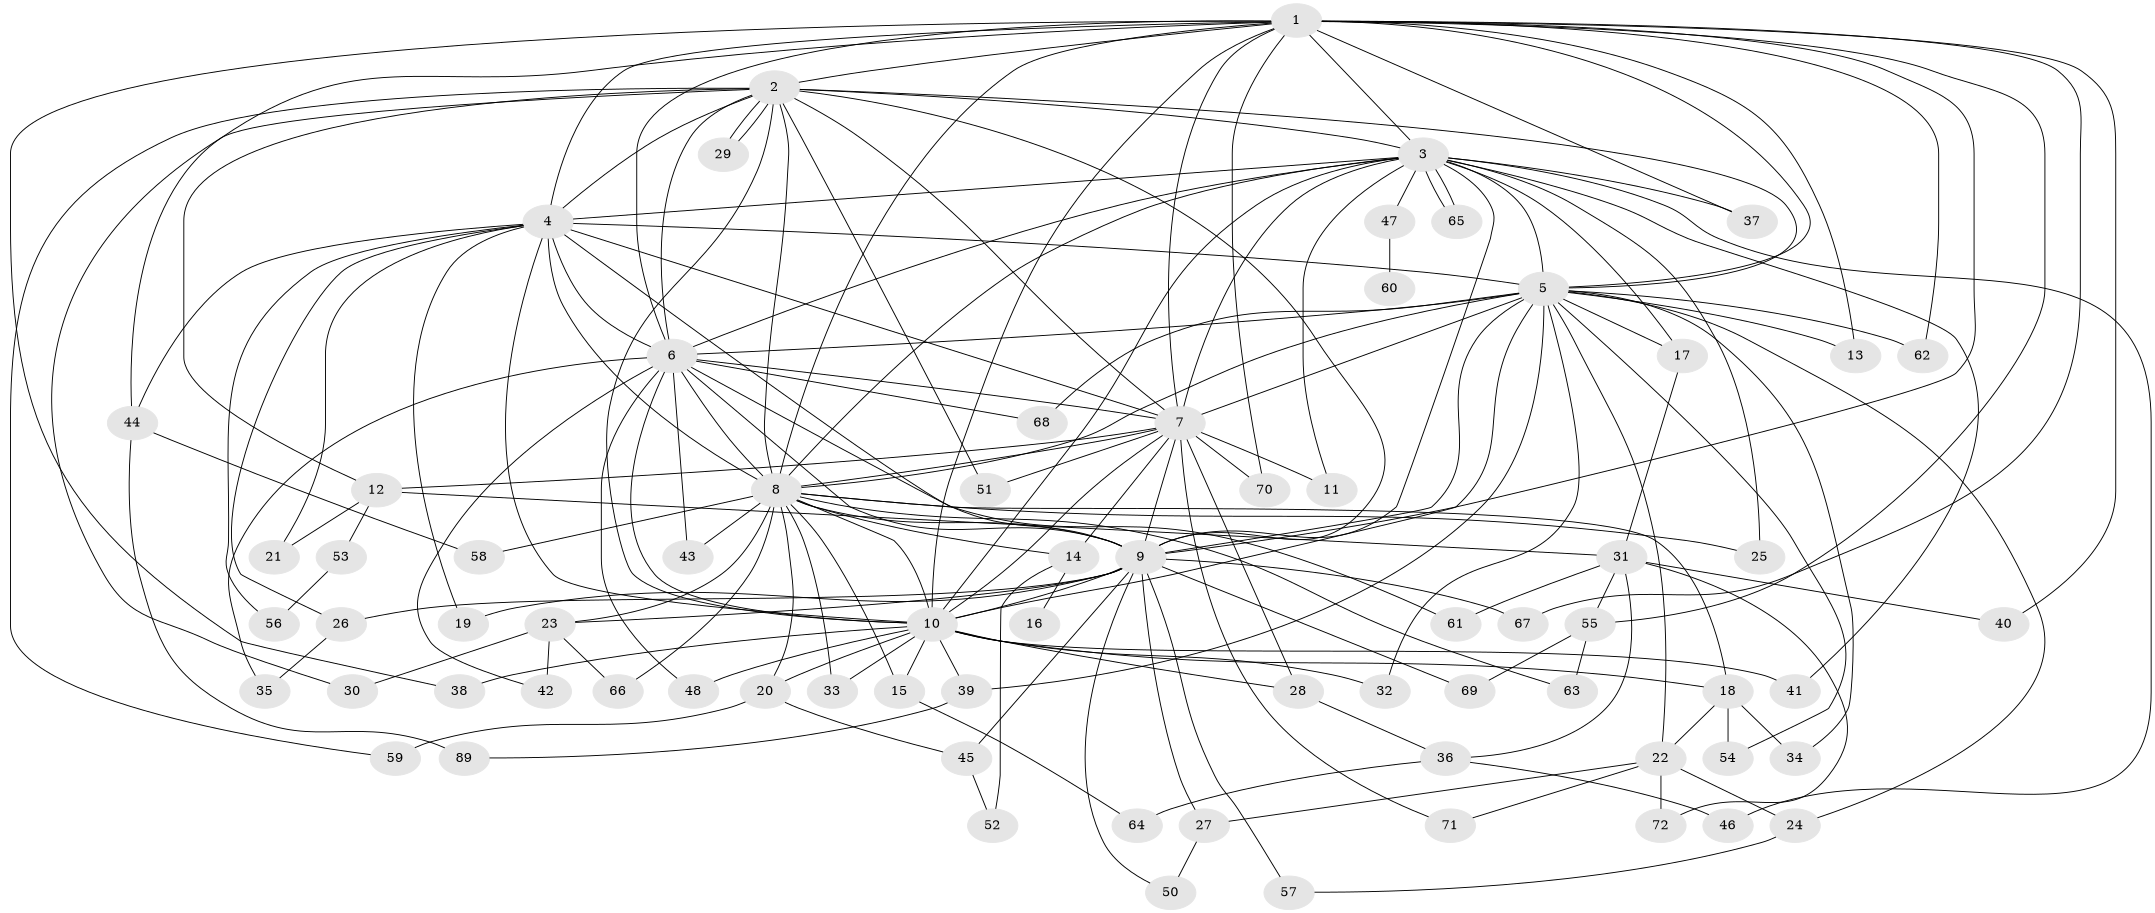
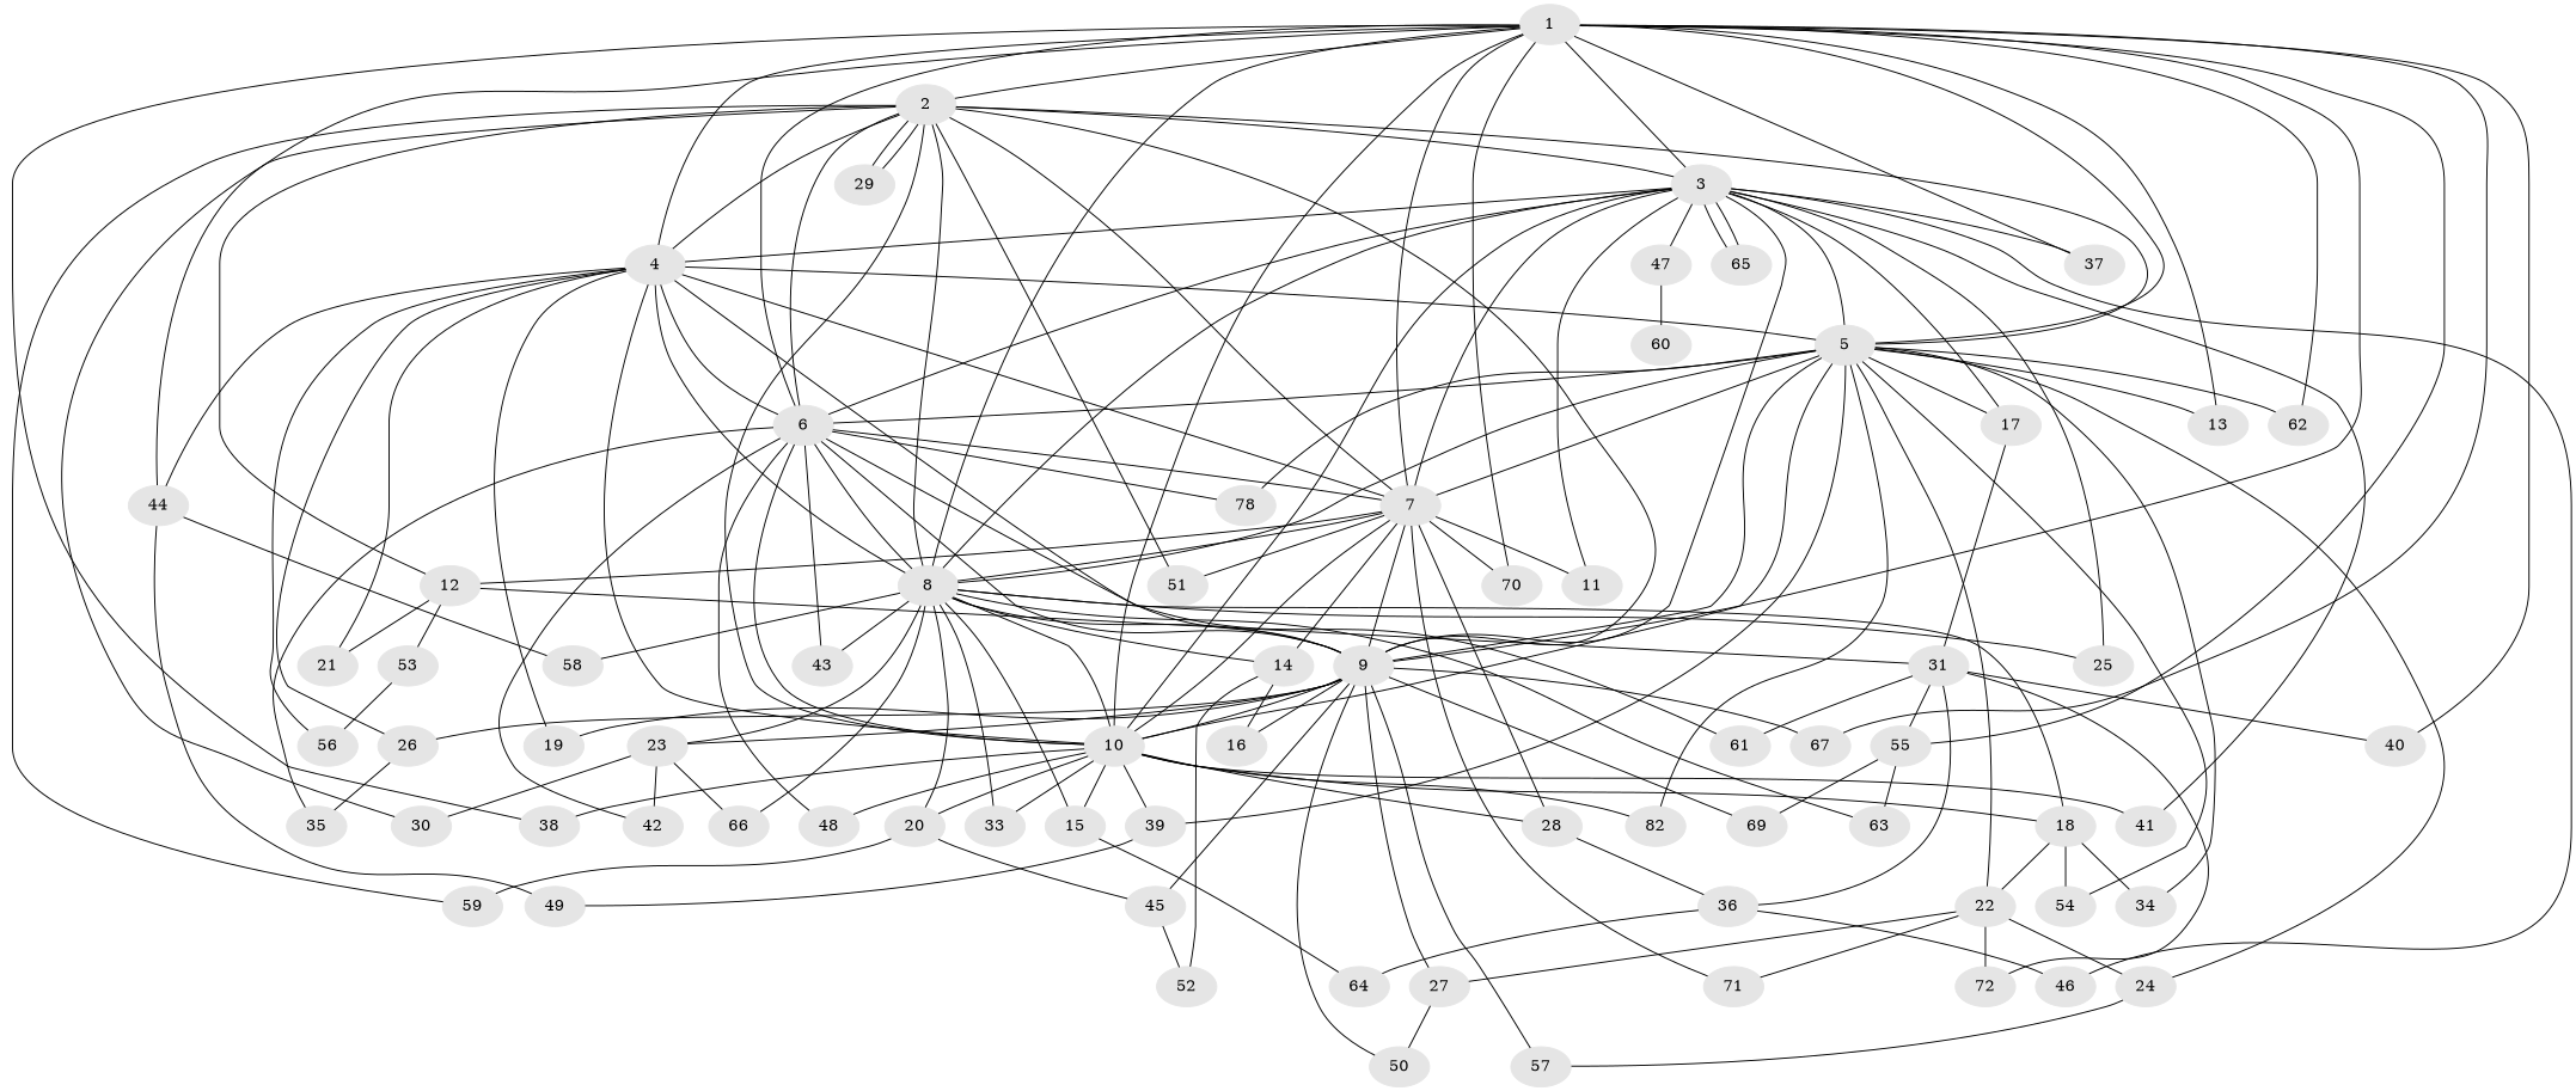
  graph {
    node [color=gray90 style=filled]
    1
    2
    3
    4
    5
    6
    7
    8
    9
    10
    13
    37
    38
    40
    44
    55
    62
    67
    70
    12
    29
    30
    51
    59
    11
    17
    25
    41
    46
    47
    65
    19
    21
    26
    56
    22
    24
-   32
+   32 [label=82]
    34
    39
    54
-   68
+   68 [label=78]
    35
    42
    43
    48
    61
    14
    28
    71
    15
    18
    20
    23
    33
    58
    63
    66
    16
    27
    45
    50
    57
    69
-   49 [label=89]
+   49
    53
    31
    60
    72
    52
    36
    64
    1 -- 2
    1 -- 3
    1 -- 4
    1 -- 5
    1 -- 6
    1 -- 7
    1 -- 8
    1 -- 9
    1 -- 10
    1 -- 13
    1 -- 37
    1 -- 38
    1 -- 40
    1 -- 44
    1 -- 55
    1 -- 62
    1 -- 67
    1 -- 70
    2 -- 3
    2 -- 4
    2 -- 5
    2 -- 6
    2 -- 7
    2 -- 8
    2 -- 9
    2 -- 10
    2 -- 12
    2 -- 29
    2 -- 29
    2 -- 30
    2 -- 51
    2 -- 59
    3 -- 4
    3 -- 5
    3 -- 6
    3 -- 7
    3 -- 8
    3 -- 9
    3 -- 10
    3 -- 37
    3 -- 11
    3 -- 17
    3 -- 25
    3 -- 41
    3 -- 46
    3 -- 47
    3 -- 65
    3 -- 65
    4 -- 5
    4 -- 6
    4 -- 7
    4 -- 8
    4 -- 9
    4 -- 10
    4 -- 44
    4 -- 19
    4 -- 21
    4 -- 26
    4 -- 56
    5 -- 6
    5 -- 7
    5 -- 8
    5 -- 9
    5 -- 10
    5 -- 13
    5 -- 62
    5 -- 17
    5 -- 22
    5 -- 24
    5 -- 32
    5 -- 34
    5 -- 39
    5 -- 54
    5 -- 68
    6 -- 7
    6 -- 8
    6 -- 9
    6 -- 10
    6 -- 68
    6 -- 35
    6 -- 42
    6 -- 43
    6 -- 48
    6 -- 61
    7 -- 8
    7 -- 9
    7 -- 10
    7 -- 70
    7 -- 12
    7 -- 51
    7 -- 11
    7 -- 14
    7 -- 28
    7 -- 71
    8 -- 9
    8 -- 10
    8 -- 25
    8 -- 43
    8 -- 14
    8 -- 15
    8 -- 18
    8 -- 20
    8 -- 23
    8 -- 33
    8 -- 58
    8 -- 63
    8 -- 66
    9 -- 10
    9 -- 67
    9 -- 19
    9 -- 26
    9 -- 23
+   9 -- 16
    9 -- 27
    9 -- 45
    9 -- 50
    9 -- 57
    9 -- 69
    10 -- 38
    10 -- 41
    10 -- 32
    10 -- 39
    10 -- 48
    10 -- 28
    10 -- 15
    10 -- 18
    10 -- 20
    10 -- 33
    44 -- 58
    44 -- 49
    55 -- 63
    55 -- 69
    12 -- 21
    12 -- 53
    12 -- 31
    17 -- 31
    47 -- 60
    26 -- 35
    22 -- 24
    22 -- 71
    22 -- 27
    22 -- 72
    24 -- 57
    39 -- 49
    14 -- 16
    14 -- 52
    28 -- 36
    15 -- 64
    18 -- 22
    18 -- 34
    18 -- 54
    20 -- 59
    20 -- 45
    23 -- 30
    23 -- 42
    23 -- 66
    27 -- 50
    45 -- 52
    53 -- 56
    31 -- 40
    31 -- 55
    31 -- 61
    31 -- 72
    31 -- 36
    36 -- 46
    36 -- 64
  }
